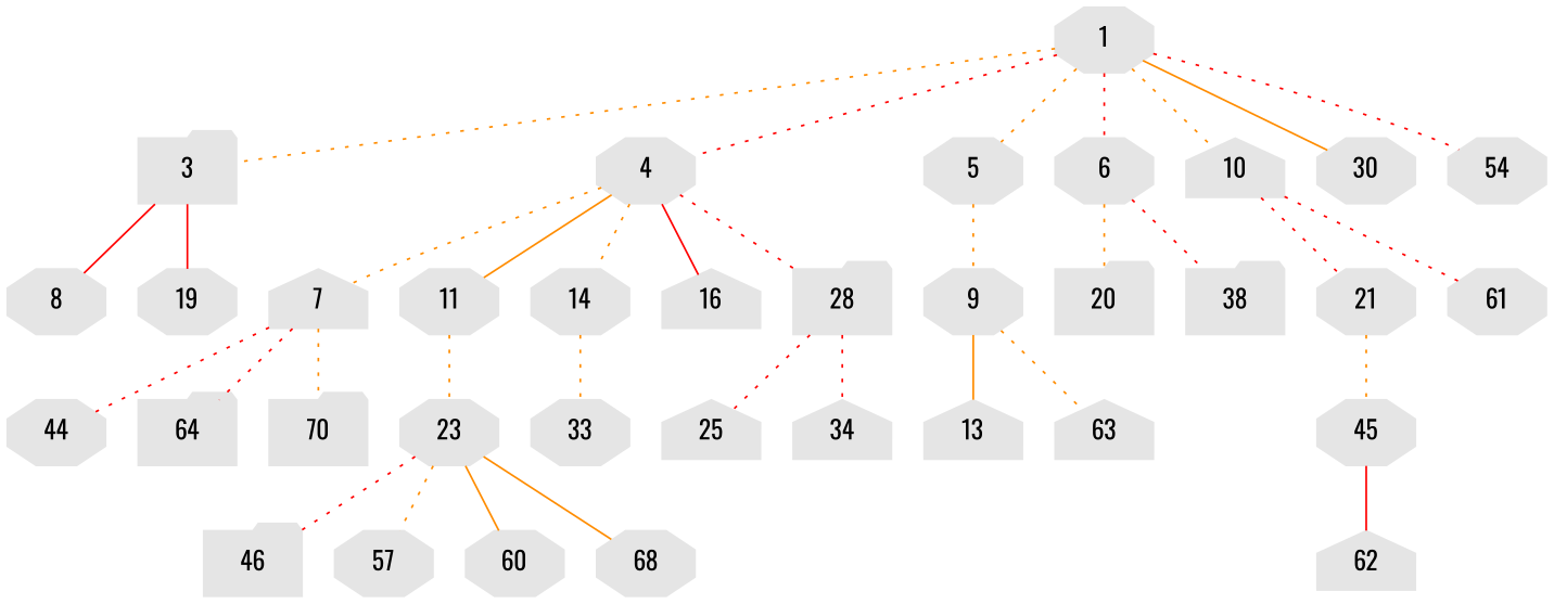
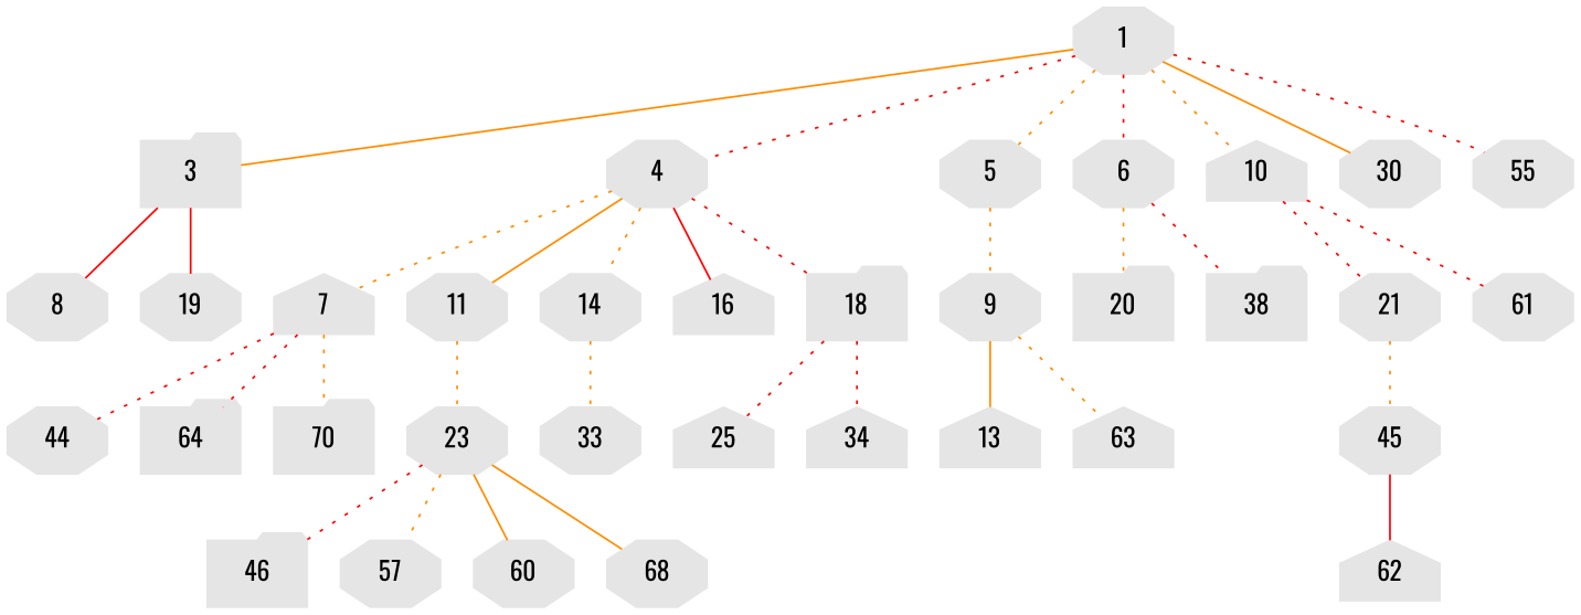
  graph {
    fontname=Oswald
    node [color=gray90 fontname=Oswald shape=octagon style=filled]
    edge [color=darkorange fontname=Oswald style=dotted]
    1 [super="+2"]
    3 [shape=folder]
    4 [super="+67"]
    5 [super="+24"]
    6 [super="+27"]
    10 [shape=house super="+15+26+30"]
    n7 [label=30 super="+49"]
-   54
+   54 [label=55]
    8 [super="+47"]
    19 [super="+28"]
    7 [shape=house super="+12+36+17+31"]
    11
    14 [super="+51+39"]
    16 [shape=house super="+35"]
-   18 [shape=folder super="+22" label=28]
+   18 [shape=folder super="+22"]
    9 [super="+42"]
    20 [shape=folder]
    38 [shape=folder]
    21 [super="+48"]
    61
    44 [super="+55"]
    64 [shape=folder]
    70 [shape=folder]
    23 [super="+32"]
    33
    25 [shape=house super="+52"]
    34 [shape=house]
    13 [shape=house super="+41"]
    63 [shape=house super="+65"]
    45 [super="+59+53"]
    46 [shape=folder]
    57
    60
    68
    62 [shape=house]
-   1 -- 3
+   1 -- 3 [style=solid]
    1 -- 4 [color=red]
    1 -- 5
    1 -- 6 [color=red]
    1 -- 10
    1 -- n7 [style=solid]
    1 -- 54 [color=red]
    3 -- 8 [color=red style=solid]
    3 -- 19 [color=red style=solid]
    4 -- 7
    4 -- 11 [style=solid]
    4 -- 14
    4 -- 16 [color=red style=solid]
    4 -- 18 [color=red]
    5 -- 9
    6 -- 20
    6 -- 38 [color=red]
    10 -- 21 [color=red]
    10 -- 61 [color=red]
    7 -- 44 [color=red]
    7 -- 64 [color=red]
    7 -- 70
    11 -- 23
    14 -- 33
    18 -- 25 [color=red]
    18 -- 34 [color=red]
    9 -- 13 [style=solid]
    9 -- 63
    21 -- 45
    23 -- 46 [color=red]
    23 -- 57
    23 -- 60 [style=solid]
    23 -- 68 [style=solid]
    45 -- 62 [color=red style=solid]
  }
